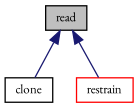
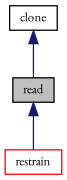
  digraph {
    fontname="EB Garamond"
    rankdir=TB
    node [color=black fontname="EB Garamond" fontsize=10 shape=record]
    edge [color=midnightblue dir=back fontname="EB Garamond" fontsize=10 labelfontname=FreeSans labelfontsize=10 style=solid]
    n1 [fillcolor=grey75 fontcolor=black height=0.2 label=read style=filled width=0.4]
    n2 [height=0.2 label=clone width=0.4]
    n3 [color=red height=0.2 label=restrain width=0.4]
-   n1 -> n2
+   n2 -> n1
    n1 -> n3
  }
